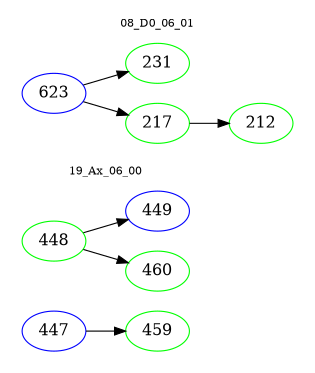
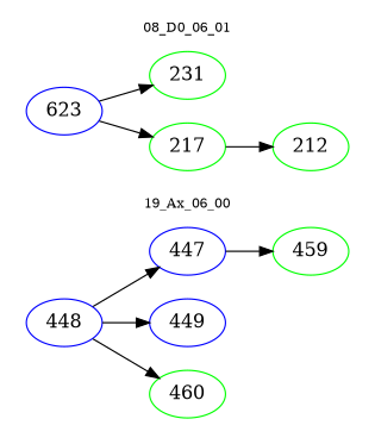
  digraph {
    rankdir=LR
    node [color=green]
    edge [color=black]
-   n1 [label=448]
+   n1 [color=blue label=448]
    n2 [label=460]
    n3 [color=blue label=449]
    n4 [color=blue label=447]
    n5 [label=459]
    n6 [color=blue label=623]
    n7 [label=217]
    n8 [label=231]
    n9 [label=212]
    subgraph cluster_1 {
      color=white
      fontsize=10
      label="19_Ax_06_00"
      n1
      n2
      n3
      n4
      n5
    }
    subgraph cluster_2 {
      color=white
      fontsize=10
      label="08_D0_06_01"
      n6
      n7
      n8
      n9
    }
    n1 -> n2
    n1 -> n3
+   n1 -> n4
    n4 -> n5
    n6 -> n7
    n6 -> n8
    n7 -> n9
  }
